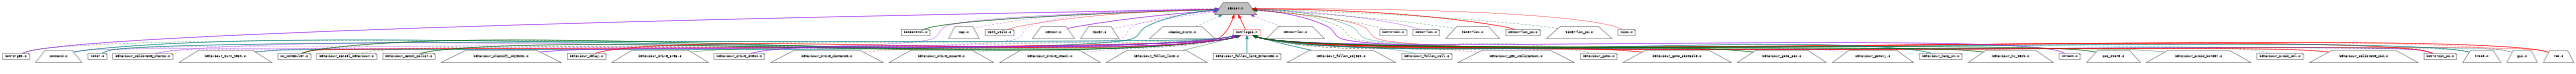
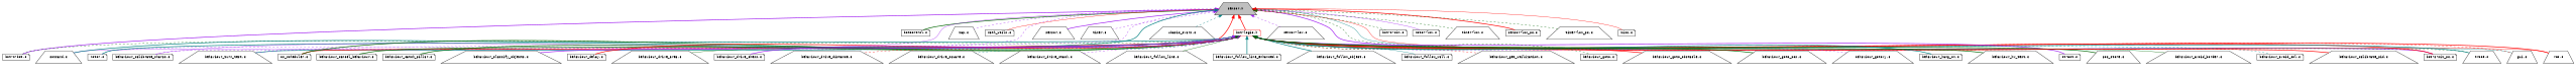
  digraph {
    fontname="DejaVu Sans Mono"
    node [color=black fillcolor=white fontname="DejaVu Sans Mono" fontsize=10 shape=trapezium style=filled]
    edge [color=purple dir=back fontname="DejaVu Sans Mono" fontsize=10 labelfontname=Helvetica labelfontsize=10 style=bold]
    n1 [fillcolor=grey75 fontcolor=black height=0.2 label="sensor.h" width=0.4]
-   n2 [height=0.2 label="bot-2-get.c" shape=note width=0.4]
+   n2 [height=0.2 label="bot-2-bot.c" shape=note width=0.4]
    n3 [height=0.2 label="botcontrol.c" shape=note width=0.4]
    n4 [height=0.2 label="command.c" width=0.4]
    n5 [height=0.2 label="map.c" width=0.4]
    n6 [height=0.2 label="math_utils.c" shape=note width=0.4]
    n7 [height=0.2 label="motor.c" shape=note width=0.4]
    n8 [height=0.2 label="sensor.c" width=0.4]
    n9 [height=0.2 label="timer.c" width=0.4]
    n10 [height=0.2 label="behaviour_calibrate_sharps.c" shape=note width=0.4]
    n11 [height=0.2 label="behaviour_turn_test.c" width=0.4]
    n12 [height=0.2 label="ubasic_cvars.c" width=0.4]
    n13 [color=red height=0.2 label="bot-logic.h" shape=note width=0.4]
    n14 [height=0.2 label="os_scheduler.c" shape=note width=0.4]
    n15 [height=0.2 label="sensor-low.c" width=0.4]
    n16 [height=0.2 label="bot-2-sim_pc.c" shape=note width=0.4]
    n17 [height=0.2 label="trace.c" width=0.4]
    n18 [height=0.2 label="gui.c" width=0.4]
    n19 [height=0.2 label="rc5.c" width=0.4]
    n20 [height=0.2 label="bot-2-sim.c" shape=note width=0.4]
    n21 [height=0.2 label="motor-low.c" shape=note width=0.4]
    n22 [height=0.2 label="timer-low.c" width=0.4]
    n23 [height=0.2 label="sensor-low_pc.c" shape=note width=0.4]
    n24 [height=0.2 label="timer-low_pc.c" width=0.4]
    n25 [height=0.2 label="misc.c" shape=note width=0.4]
    n26 [height=0.2 label="ct-Bot.c" shape=note width=0.4]
    n27 [height=0.2 label="pos_store.c" width=0.4]
    n28 [height=0.2 label="behaviour_avoid_border.c" width=0.4]
    n29 [height=0.2 label="behaviour_avoid_col.c" shape=note width=0.4]
    n30 [height=0.2 label="behaviour_calibrate_pid.c" width=0.4]
    n31 [height=0.2 label="behaviour_cancel_behaviour.c" shape=note width=0.4]
    n32 [height=0.2 label="behaviour_catch_pillar.c" shape=note width=0.4]
    n33 [height=0.2 label="behaviour_classify_objects.c" width=0.4]
    n34 [height=0.2 label="behaviour_delay.c" shape=note width=0.4]
    n35 [height=0.2 label="behaviour_drive_area.c" width=0.4]
    n36 [height=0.2 label="behaviour_drive_chess.c" shape=note width=0.4]
    n37 [height=0.2 label="behaviour_drive_distance.c" width=0.4]
    n38 [height=0.2 label="behaviour_drive_square.c" width=0.4]
    n39 [height=0.2 label="behaviour_drive_stack.c" width=0.4]
    n40 [height=0.2 label="behaviour_follow_line.c" width=0.4]
    n41 [height=0.2 label="behaviour_follow_line_enhanced.c" shape=note width=0.4]
    n42 [height=0.2 label="behaviour_follow_object.c" width=0.4]
    n43 [height=0.2 label="behaviour_follow_wall.c" shape=note width=0.4]
    n44 [height=0.2 label="behaviour_get_utilization.c" width=0.4]
    n45 [height=0.2 label="behaviour_goto.c" shape=note width=0.4]
    n46 [height=0.2 label="behaviour_goto_obstacle.c" width=0.4]
    n47 [height=0.2 label="behaviour_goto_pos.c" width=0.4]
    n48 [height=0.2 label="behaviour_gotoxy.c" width=0.4]
    n49 [height=0.2 label="behaviour_hang_on.c" shape=note width=0.4]
    n50 [height=0.2 label="behaviour_hw_test.c" width=0.4]
    n1 -> n2
    n1 -> n3 [color=darkgreen]
    n1 -> n4 [style=solid]
    n1 -> n5 [style=dashed]
    n1 -> n6 [color=red style=solid]
    n1 -> n7 [style=dashed]
    n1 -> n8
    n1 -> n9 [style=dashed]
    n1 -> n10 [style=dashed]
    n1 -> n11 [color=teal]
    n1 -> n12 [color=teal style=dashed]
    n1 -> n13 [color=red]
    n1 -> n14 [color=red]
    n1 -> n15 [style=dashed]
    n1 -> n16
    n1 -> n17 [color=darkgreen style=dashed]
    n1 -> n18 [color=teal style=solid]
    n1 -> n19 [color=red style=solid]
    n1 -> n20 [color=darkgreen style=dashed]
    n1 -> n21 [style=solid]
    n1 -> n22 [color=darkgreen style=dashed]
    n1 -> n23 [color=red]
    n1 -> n24 [color=darkgreen style=dashed]
    n1 -> n25 [color=red style=solid]
    n13 -> n2 [color=darkgreen style=dashed]
    n13 -> n4 [color=teal]
    n13 -> n7 [color=teal]
    n13 -> n10 [style=solid]
    n13 -> n11 [style=dashed]
    n13 -> n14 [color=darkgreen]
    n13 -> n16 [color=red]
    n13 -> n17 [color=teal]
    n13 -> n18 [color=red style=dashed]
    n13 -> n19 [color=red]
    n13 -> n26
    n13 -> n27 [color=darkgreen]
    n13 -> n28 [color=darkgreen style=solid]
    n13 -> n29 [color=teal style=dashed]
    n13 -> n30 [color=red]
-   n13 -> n31 [color=darkgreen style=dashed]
+   n13 -> n31 [color=darkgreen]
    n13 -> n32 [color=darkgreen]
    n13 -> n33
    n13 -> n34 [color=red]
    n13 -> n35 [color=darkgreen style=solid]
    n13 -> n36
    n13 -> n37 [color=red style=dashed]
    n13 -> n38 [color=teal style=dashed]
    n13 -> n39 [style=dashed]
    n13 -> n40 [color=darkgreen style=solid]
    n13 -> n41 [color=teal]
    n13 -> n42 [color=teal]
    n13 -> n43 [color=teal style=solid]
    n13 -> n44 [color=red style=dashed]
    n13 -> n45 [color=darkgreen style=dashed]
    n13 -> n46 [color=red]
    n13 -> n47 [color=darkgreen]
    n13 -> n48 [style=dashed]
    n13 -> n49 [color=teal]
    n13 -> n50 [color=darkgreen]
  }
